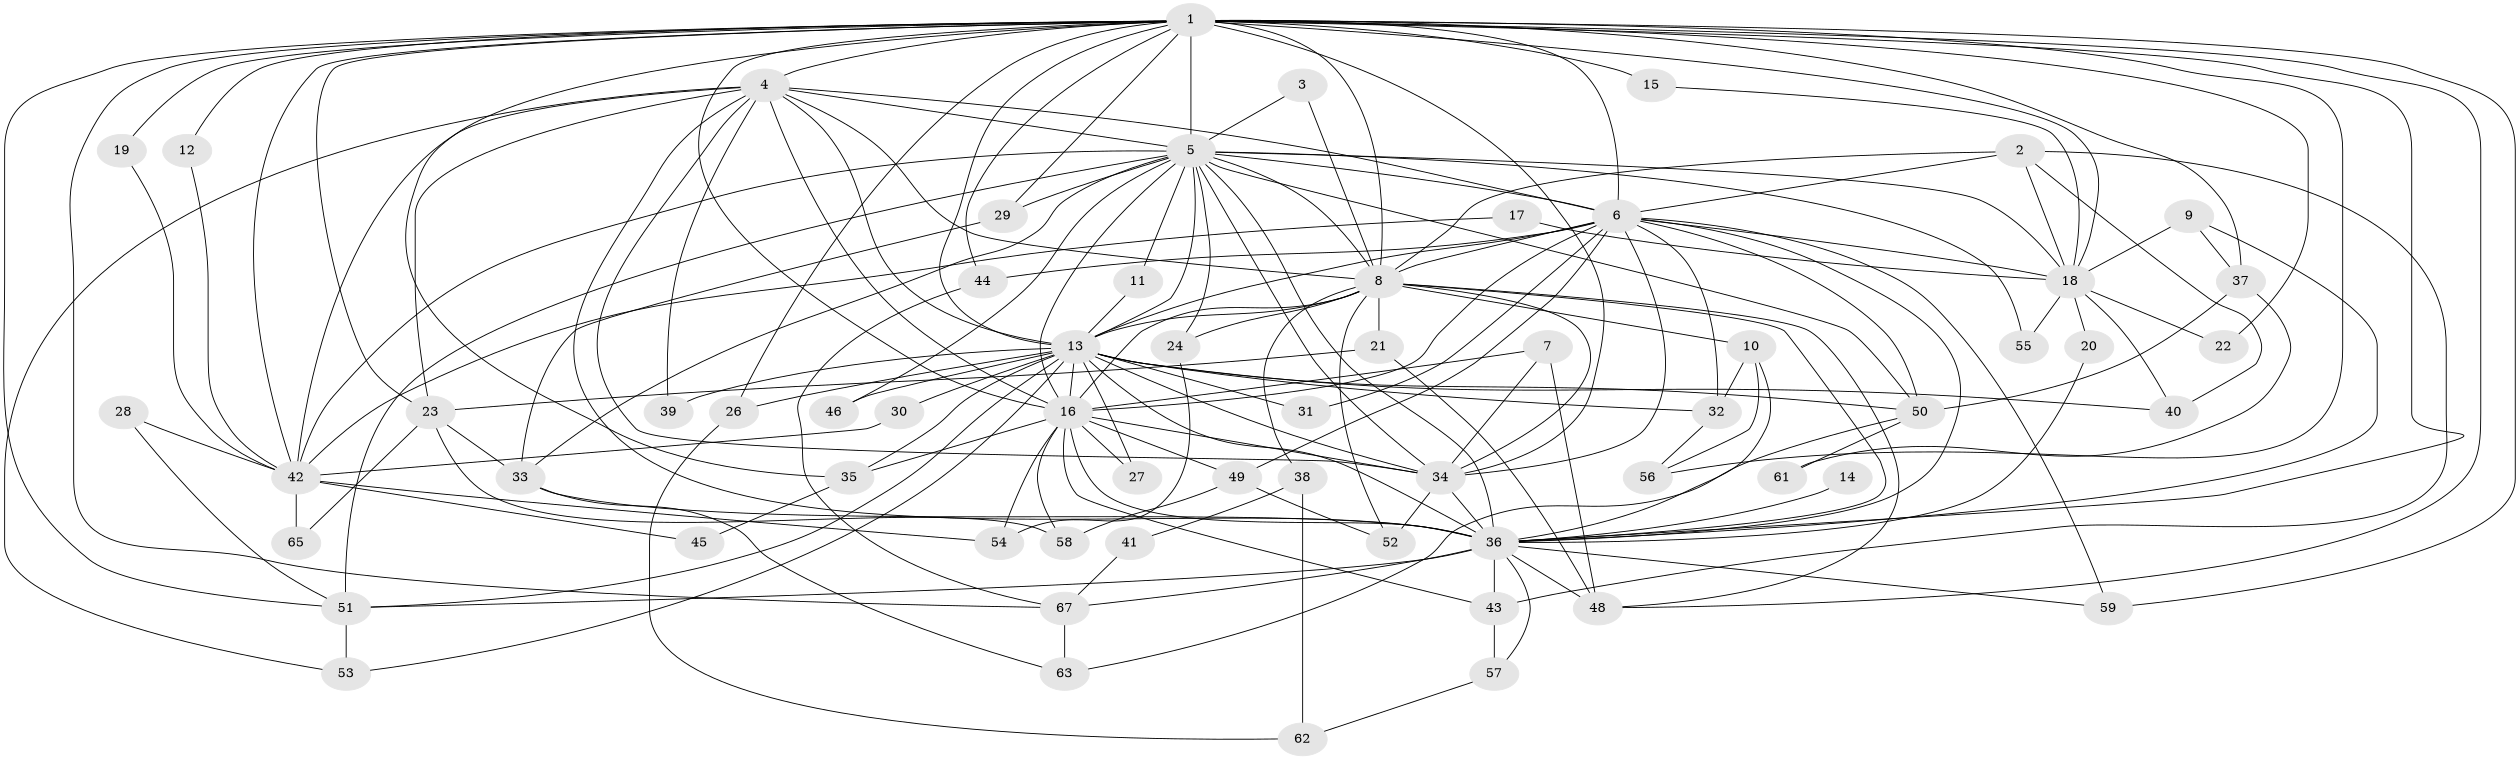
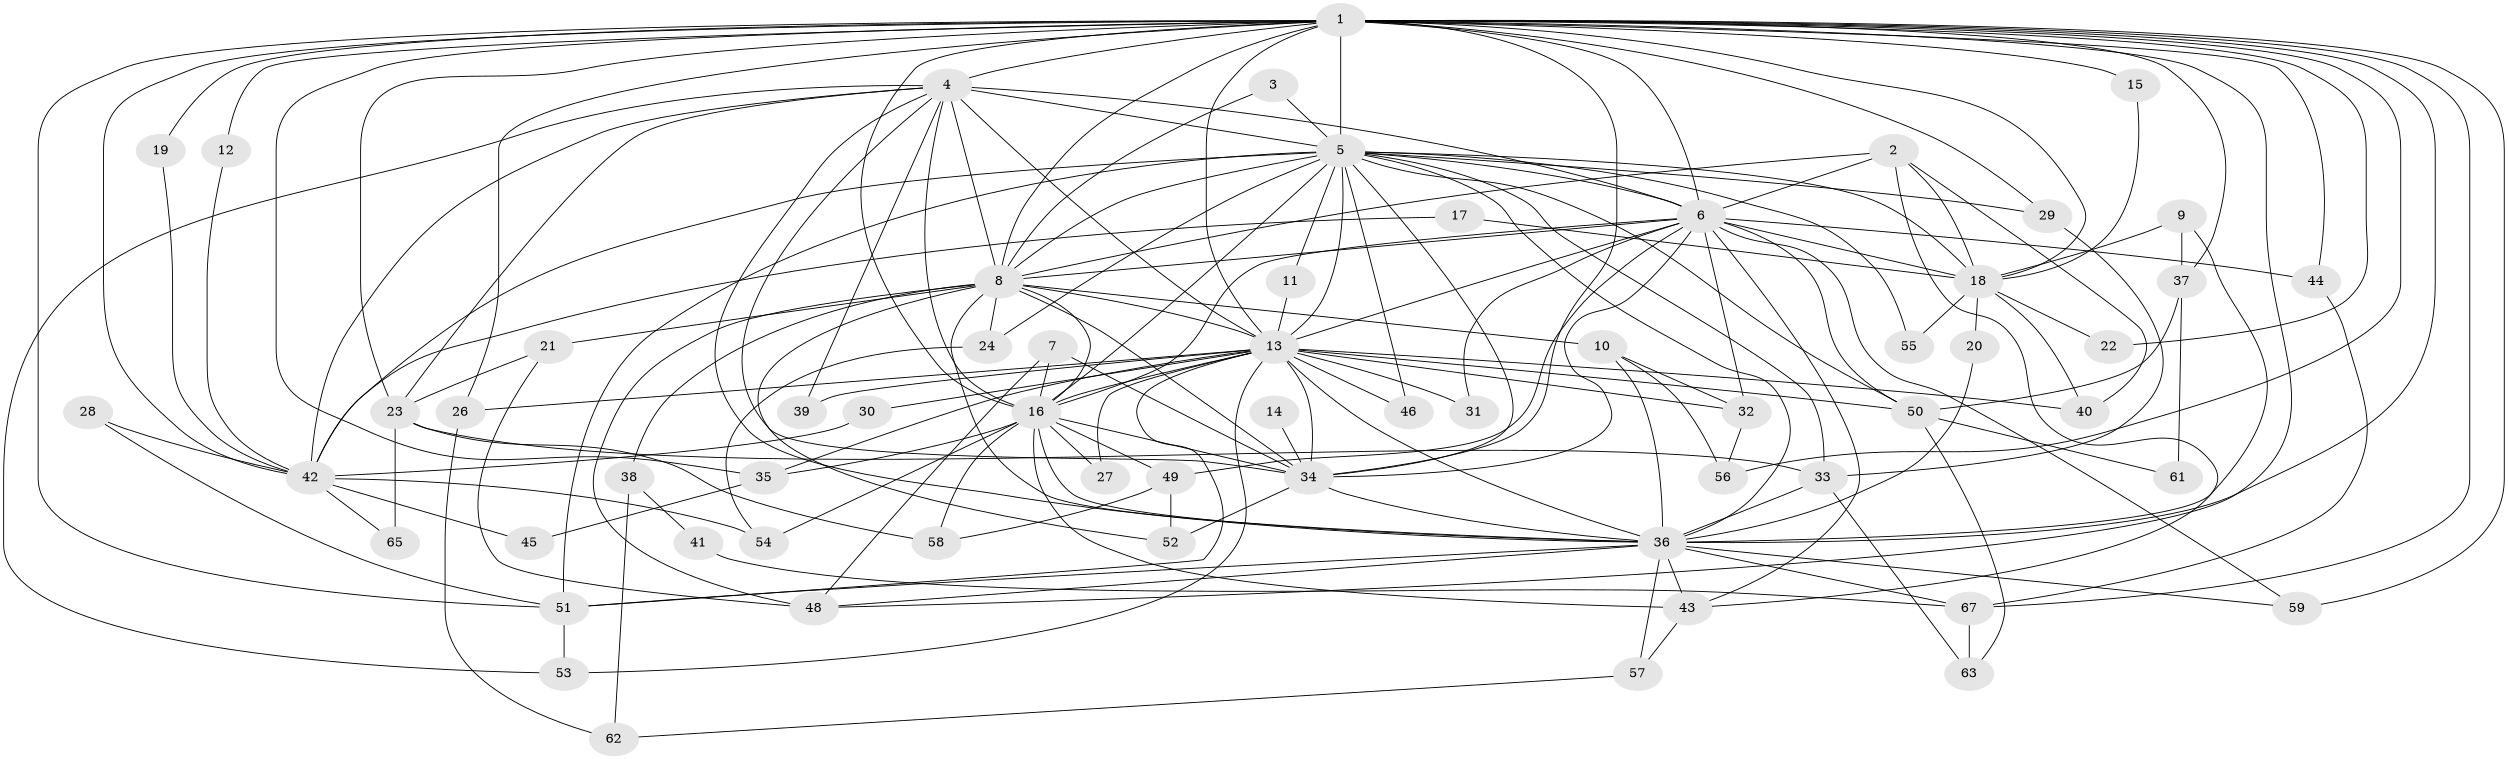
  graph {
    node [color=gray90 style=filled]
    edge [weight=1.0]
    1
    4
    5
    6
    8
    12
    13
    15
    16
    18
    19
    22
    23
    26
    29
    34
    35
    36
    37
    42
    44
    48
    51
    56
    59
    n26 [label=67]
    39
    53
    11
    24
    33
    46
    50
    55
    31
    32
    49
    10
    21
    38
    52
    40
    27
    30
    43
    54
    58
    20
    65
    62
    45
    57
    61
    63
    2
    3
    7
    41
    9
    14
    17
    28
    1 -- 4 [weight=3.0]
    1 -- 5 [weight=3.0]
    1 -- 6 [weight=2.0]
    1 -- 8 [weight=3.0]
    1 -- 12
    1 -- 13 [weight=3.0]
    1 -- 15 [weight=2.0]
    1 -- 16 [weight=3.0]
    1 -- 18
    1 -- 19
    1 -- 22
    1 -- 23
    1 -- 26
    1 -- 29
    1 -- 34 [weight=2.0]
    1 -- 35
    1 -- 36 [weight=2.0]
    1 -- 37
    1 -- 42
    1 -- 44
    1 -- 48
    1 -- 51
    1 -- 56
    1 -- 59
    1 -- n26
    4 -- 5
    4 -- 6 [weight=2.0]
    4 -- 8 [weight=2.0]
    4 -- 13
    4 -- 16
    4 -- 23 [weight=2.0]
    4 -- 34
    4 -- 36
    4 -- 42
    4 -- 39
    4 -- 53
    5 -- 6
    5 -- 8
    5 -- 13
    5 -- 16
    5 -- 18
    5 -- 29
    5 -- 34 [weight=2.0]
    5 -- 36
    5 -- 42
    5 -- 51
    5 -- 11
    5 -- 24
    5 -- 33
    5 -- 46
    5 -- 50
    5 -- 55
    6 -- 8
    6 -- 13
    6 -- 16
    6 -- 18
    6 -- 34
-   6 -- 36
+   6 -- 43
    6 -- 44
    6 -- 59
    6 -- 50
    6 -- 31
    6 -- 32
    6 -- 49
    8 -- 13
    8 -- 16
    8 -- 34
    8 -- 36
    8 -- 48
    8 -- 24
    8 -- 10
    8 -- 21
    8 -- 38
    8 -- 52
    12 -- 42
    13 -- 16
    13 -- 26
    13 -- 34
    13 -- 35
    13 -- 36
    13 -- 51
    13 -- 39
    13 -- 53
    13 -- 46
    13 -- 50
    13 -- 31
    13 -- 32
    13 -- 40
    13 -- 27 [weight=2.0]
    13 -- 30
    15 -- 18
    16 -- 34
    16 -- 35
    16 -- 36 [weight=2.0]
    16 -- 49
    16 -- 27
    16 -- 43
    16 -- 54
    16 -- 58
    18 -- 22
    18 -- 55
    18 -- 40
    18 -- 20
    19 -- 42
    23 -- 33
    23 -- 58
    23 -- 65 [weight=2.0]
    26 -- 62
    29 -- 33
    34 -- 36
    34 -- 52
    35 -- 45
    36 -- 48
    36 -- 51
    36 -- 59
    36 -- n26
    36 -- 43
    36 -- 57
    37 -- 50
    37 -- 61
    42 -- 54
    42 -- 65
    42 -- 45
    44 -- n26
    51 -- 53
    n26 -- 63
    11 -- 13
    24 -- 54
    33 -- 36
    33 -- 63
    50 -- 61
    50 -- 63
    32 -- 56
    49 -- 52
    49 -- 58
    10 -- 36
    10 -- 56
    10 -- 32
    21 -- 23
    21 -- 48
    38 -- 62
    38 -- 41
    30 -- 42
    43 -- 57
    20 -- 36
    57 -- 62
    2 -- 6
    2 -- 8
    2 -- 18
    2 -- 40
    2 -- 43
    3 -- 5
    3 -- 8
    7 -- 16
    7 -- 34
    7 -- 48
    41 -- n26
    9 -- 18
    9 -- 36
    9 -- 37
-   14 -- 36
+   14 -- 34
    17 -- 18
    17 -- 42
    28 -- 42
    28 -- 51
  }
